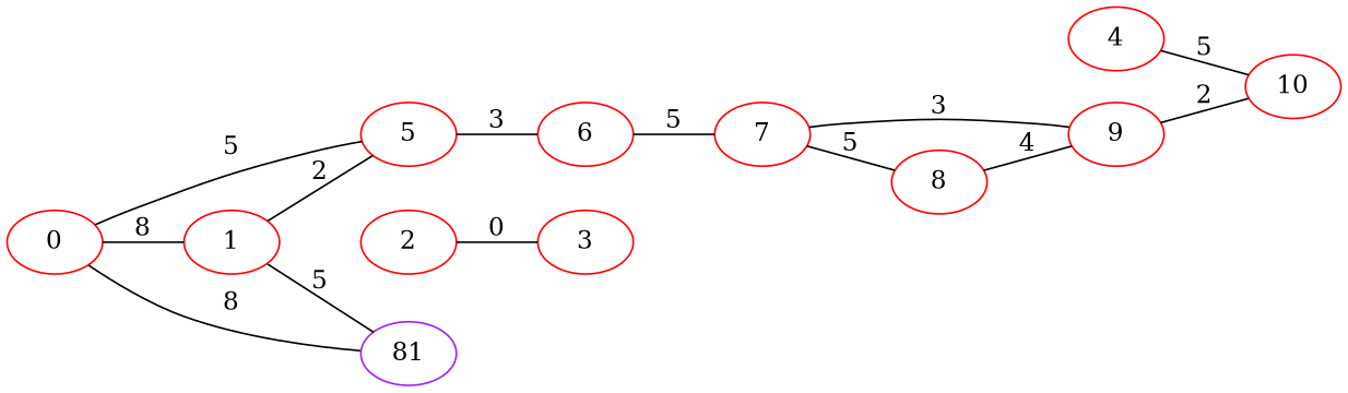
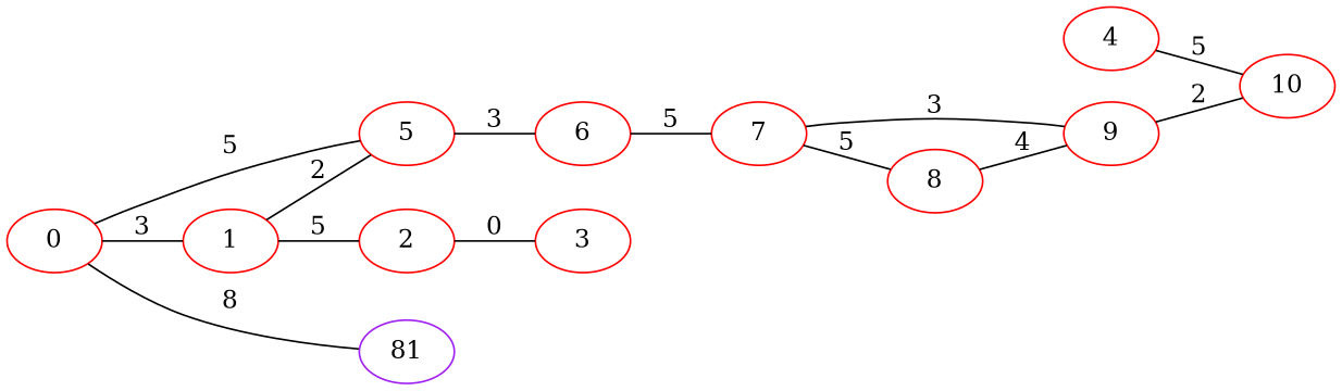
  graph {
    rankdir=LR
    node [color=red weight=1]
    0
    1
    5
    n4 [color=purple label=81 weight=4]
    2
    6
    3
    4
    10
    9
    7
    8
-   0 -- 1 [label=8]
+   0 -- 1 [label=3]
    0 -- 5 [label=5]
    0 -- n4 [label=8]
    1 -- 5 [label=2]
-   1 -- n4 [label=5]
+   1 -- 2 [label=5]
    5 -- 6 [label=3]
    2 -- 3 [label=0]
    6 -- 7 [label=5]
    4 -- 10 [label=5]
    9 -- 10 [label=2]
    7 -- 9 [label=3]
    7 -- 8 [label=5]
    8 -- 9 [label=4]
  }
